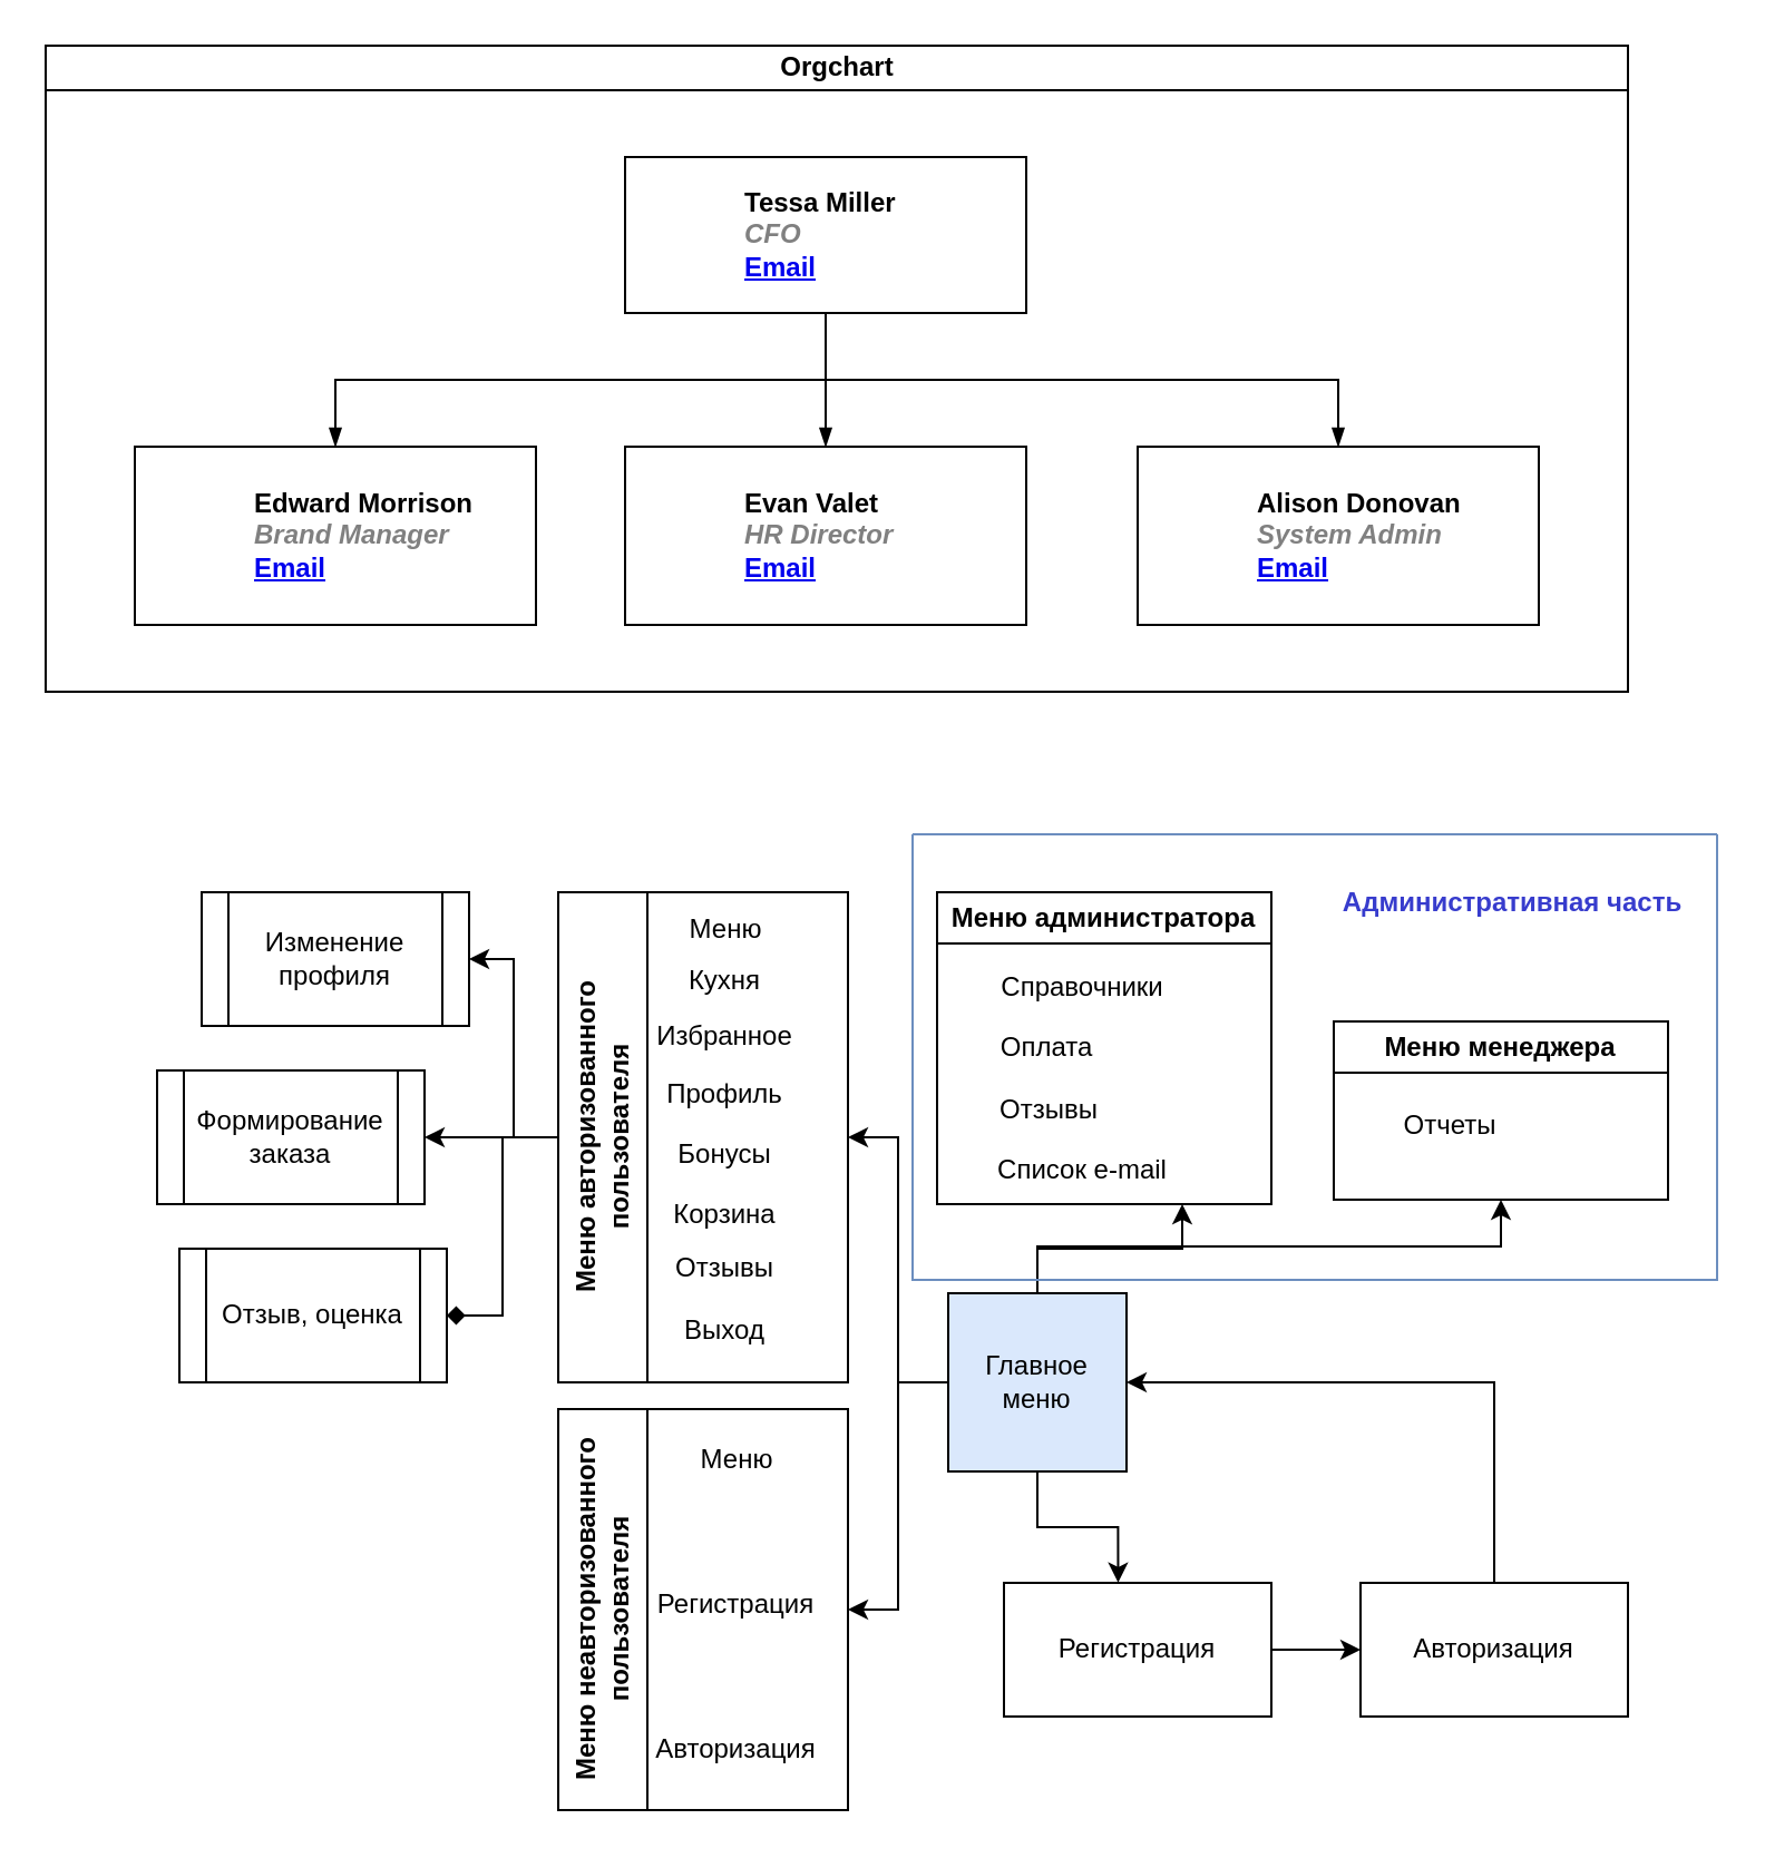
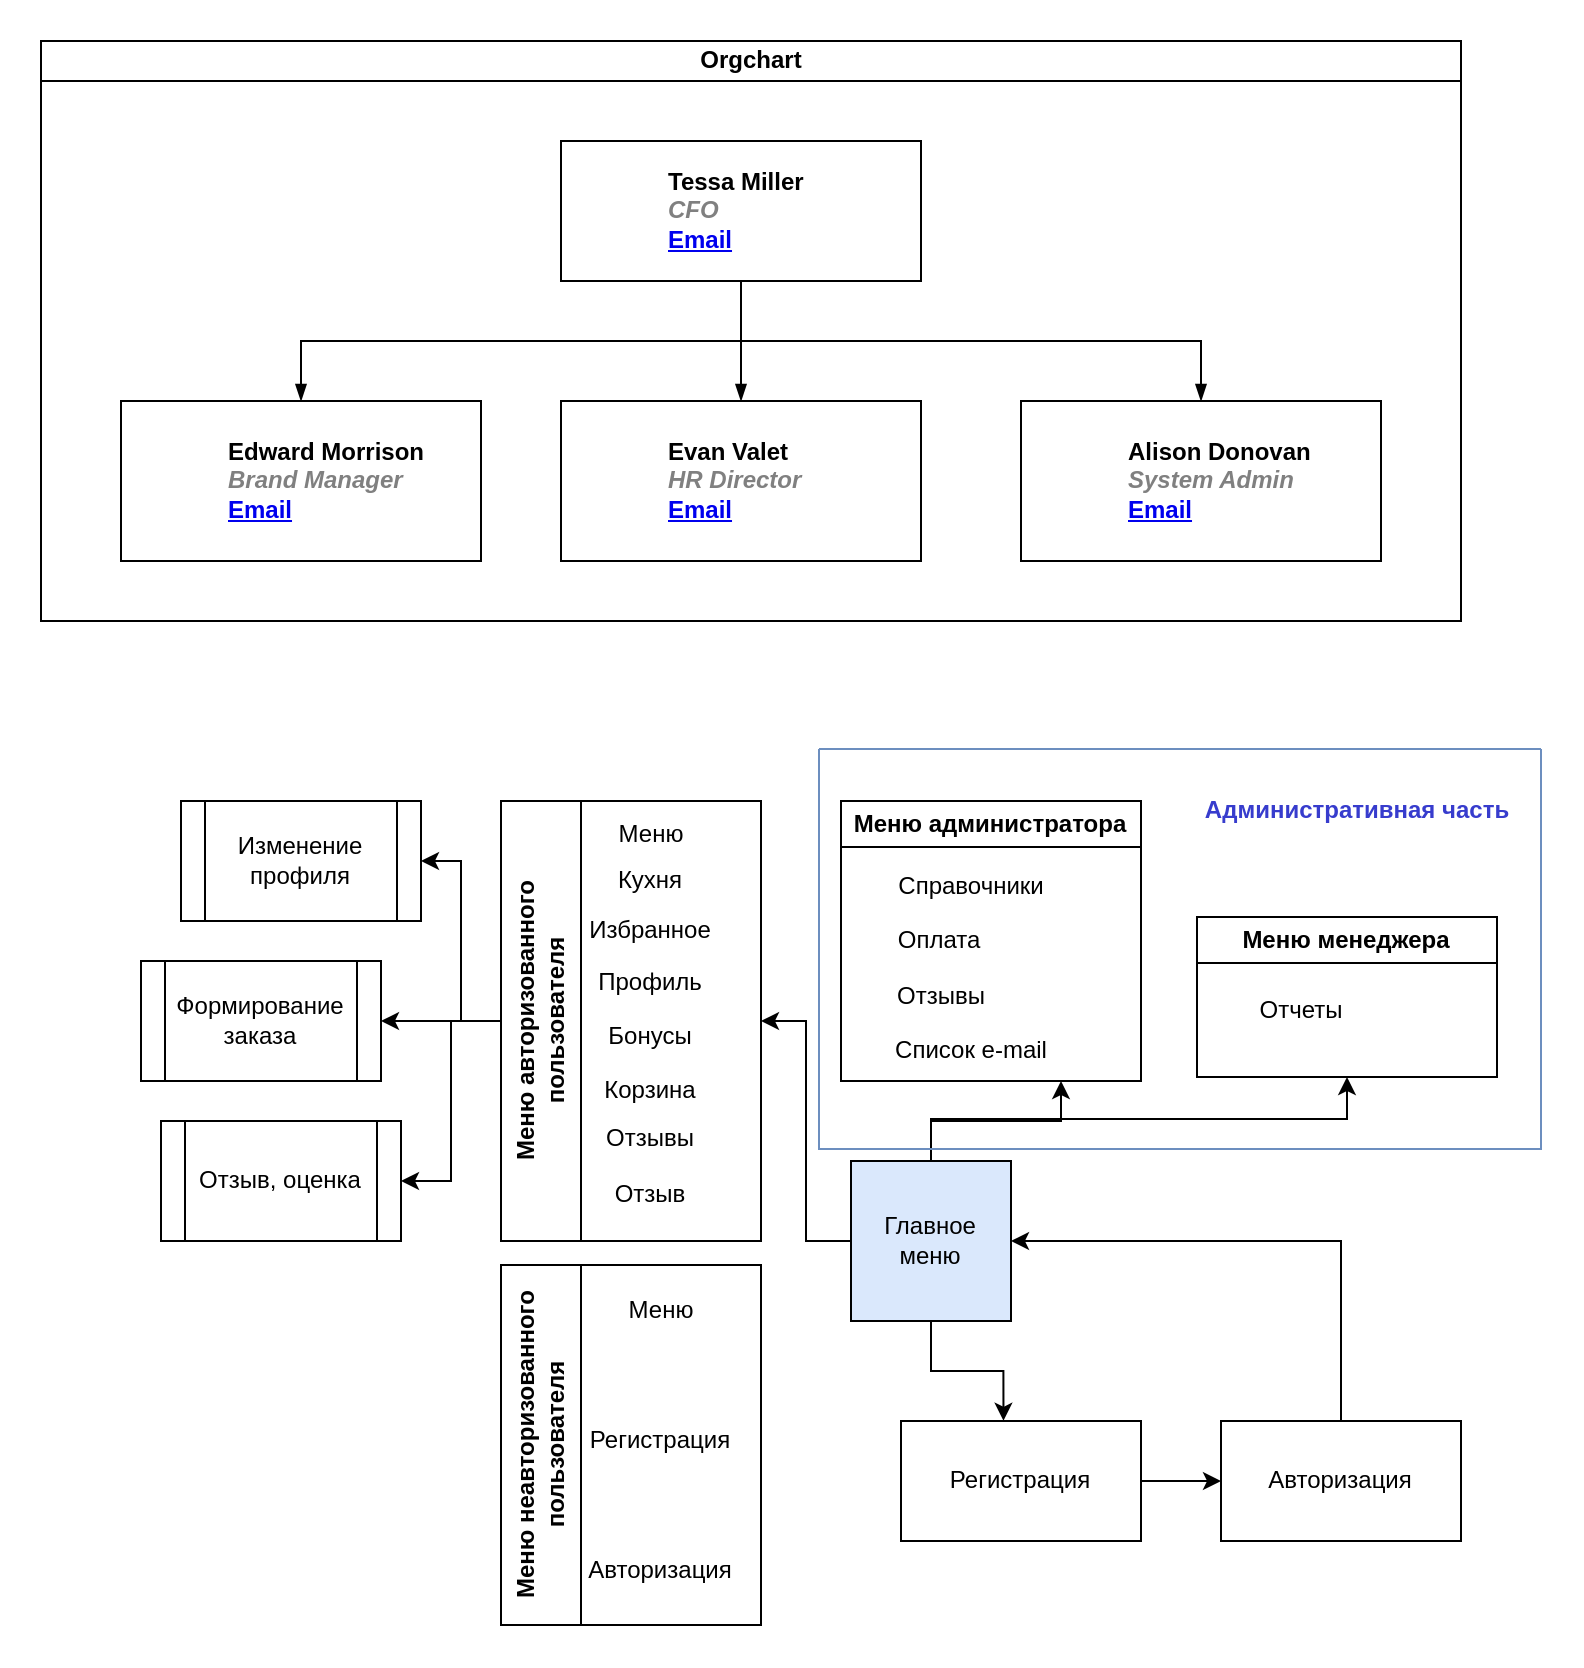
  <mxCell id="0" />
  <mxCell id="1" parent="0" />
  <mxCell id="2" value="Orgchart" style="swimlane;html=1;startSize=20;horizontal=1;containerType=tree;glass=0;" parent="1" vertex="1"><mxGeometry x="20" y="20" width="710" height="290" as="geometry" /></mxCell>
  <mxCell id="3" value="Tessa Miller&lt;br&gt;&lt;i style=&quot;color: gray&quot;&gt;CFO&lt;/i&gt;&lt;br&gt;&lt;a href=&quot;mailto:me@example.com&quot;&gt;Email&lt;/a&gt;" style="label;image=https://cdn3.iconfinder.com/data/icons/user-avatars-1/512/users-3-128.png;whiteSpace=wrap;html=1;rounded=0;glass=0;treeMoving=1;treeFolding=1;" parent="2" vertex="1"><mxGeometry x="260" y="50" width="180" height="70" as="geometry" /></mxCell>
  <mxCell id="4" value="" style="endArrow=blockThin;endFill=1;fontSize=11;edgeStyle=elbowEdgeStyle;elbow=vertical;rounded=0;" parent="2" source="3" target="5" edge="1"><mxGeometry relative="1" as="geometry" /></mxCell>
  <mxCell id="5" value="Edward Morrison&lt;br&gt;&lt;i style=&quot;color: gray&quot;&gt;Brand Manager&lt;/i&gt;&lt;br&gt;&lt;a href=&quot;mailto:me@example.com&quot;&gt;Email&lt;/a&gt;" style="label;image=https://cdn3.iconfinder.com/data/icons/user-avatars-1/512/users-10-3-128.png;whiteSpace=wrap;html=1;rounded=0;glass=0;treeFolding=1;treeMoving=1;" parent="2" vertex="1"><mxGeometry x="40" y="180" width="180" height="80" as="geometry" /></mxCell>
  <mxCell id="6" value="" style="endArrow=blockThin;endFill=1;fontSize=11;edgeStyle=elbowEdgeStyle;elbow=vertical;rounded=0;" parent="2" source="3" target="7" edge="1"><mxGeometry relative="1" as="geometry" /></mxCell>
  <mxCell id="7" value="Evan Valet&lt;br&gt;&lt;i style=&quot;color: gray&quot;&gt;HR Director&lt;/i&gt;&lt;br&gt;&lt;a href=&quot;mailto:me@example.com&quot;&gt;Email&lt;/a&gt;" style="label;image=https://cdn3.iconfinder.com/data/icons/user-avatars-1/512/users-9-2-128.png;whiteSpace=wrap;html=1;rounded=0;glass=0;treeFolding=1;treeMoving=1;" parent="2" vertex="1"><mxGeometry x="260" y="180" width="180" height="80" as="geometry" /></mxCell>
  <mxCell id="8" value="" style="endArrow=blockThin;endFill=1;fontSize=11;edgeStyle=elbowEdgeStyle;elbow=vertical;rounded=0;" parent="2" source="3" target="9" edge="1"><mxGeometry relative="1" as="geometry" /></mxCell>
  <mxCell id="9" value="Alison Donovan&lt;br&gt;&lt;i style=&quot;color: gray&quot;&gt;System Admin&lt;/i&gt;&lt;br&gt;&lt;a href=&quot;mailto:me@example.com&quot;&gt;Email&lt;/a&gt;" style="label;image=https://cdn3.iconfinder.com/data/icons/user-avatars-1/512/users-2-128.png;whiteSpace=wrap;html=1;rounded=0;glass=0;" parent="2" vertex="1"><mxGeometry x="490" y="180" width="180" height="80" as="geometry" /></mxCell>
  <mxCell id="10" value="" style="group" vertex="1" connectable="0" parent="1"><mxGeometry x="70" y="374" width="700" height="438" as="geometry" /></mxCell>
  <mxCell id="11" style="edgeStyle=orthogonalEdgeStyle;rounded=0;orthogonalLoop=1;jettySize=auto;html=1;exitX=0;exitY=0.5;exitDx=0;exitDy=0;entryX=1;entryY=0.5;entryDx=0;entryDy=0;" edge="1" parent="10" source="14" target="18"><mxGeometry relative="1" as="geometry" /></mxCell>
- <mxCell id="12" style="edgeStyle=orthogonalEdgeStyle;rounded=0;orthogonalLoop=1;jettySize=auto;html=1;entryX=1;entryY=0.5;entryDx=0;entryDy=0;" edge="1" parent="10" source="14" target="27"><mxGeometry relative="1" as="geometry" /></mxCell>
  <mxCell id="13" style="edgeStyle=orthogonalEdgeStyle;rounded=0;orthogonalLoop=1;jettySize=auto;html=1;exitX=0.5;exitY=0;exitDx=0;exitDy=0;entryX=0.5;entryY=1;entryDx=0;entryDy=0;" edge="1" parent="10" source="14" target="45"><mxGeometry relative="1" as="geometry" /></mxCell>
  <mxCell id="14" value="Главное меню" style="whiteSpace=wrap;html=1;aspect=fixed;fillColor=#dae8fc;" vertex="1" parent="10"><mxGeometry x="355" y="206" width="80" height="80" as="geometry" /></mxCell>
  <mxCell id="15" style="edgeStyle=orthogonalEdgeStyle;rounded=0;orthogonalLoop=1;jettySize=auto;html=1;exitX=0;exitY=0.5;exitDx=0;exitDy=0;" edge="1" parent="10" source="18" target="36"><mxGeometry relative="1" as="geometry" /></mxCell>
- <mxCell id="16" style="edgeStyle=orthogonalEdgeStyle;rounded=0;orthogonalLoop=1;jettySize=auto;html=1;exitX=0;exitY=0.5;exitDx=0;exitDy=0;entryX=1;entryY=0.5;entryDx=0;entryDy=0;endArrow=diamond;" edge="1" parent="10" source="18" target="37"><mxGeometry relative="1" as="geometry" /></mxCell>
+ <mxCell id="16" style="edgeStyle=orthogonalEdgeStyle;rounded=0;orthogonalLoop=1;jettySize=auto;html=1;exitX=0;exitY=0.5;exitDx=0;exitDy=0;entryX=1;entryY=0.5;entryDx=0;entryDy=0;" edge="1" parent="10" source="18" target="37"><mxGeometry relative="1" as="geometry" /></mxCell>
  <mxCell id="17" style="edgeStyle=orthogonalEdgeStyle;rounded=0;orthogonalLoop=1;jettySize=auto;html=1;exitX=0;exitY=0.5;exitDx=0;exitDy=0;entryX=1;entryY=0.5;entryDx=0;entryDy=0;" edge="1" parent="10" source="18" target="35"><mxGeometry relative="1" as="geometry" /></mxCell>
  <mxCell id="18" value="Меню авторизованного пользователя" style="swimlane;horizontal=0;whiteSpace=wrap;html=1;startSize=40;" vertex="1" parent="10"><mxGeometry x="180" y="26" width="130" height="220" as="geometry" /></mxCell>
  <mxCell id="19" value="Меню" style="text;html=1;align=center;verticalAlign=middle;resizable=0;points=[];autosize=1;strokeColor=none;fillColor=none;" vertex="1" parent="18"><mxGeometry x="45" y="2" width="60" height="30" as="geometry" /></mxCell>
  <mxCell id="20" value="Кухня" style="text;html=1;align=center;verticalAlign=middle;whiteSpace=wrap;rounded=0;" vertex="1" parent="18"><mxGeometry x="45" y="25" width="60" height="30" as="geometry" /></mxCell>
  <mxCell id="21" value="Избранное" style="text;html=1;align=center;verticalAlign=middle;whiteSpace=wrap;rounded=0;" vertex="1" parent="18"><mxGeometry x="45" y="50" width="60" height="30" as="geometry" /></mxCell>
  <mxCell id="22" value="Профиль" style="text;html=1;align=center;verticalAlign=middle;whiteSpace=wrap;rounded=0;" vertex="1" parent="18"><mxGeometry x="45" y="76" width="60" height="30" as="geometry" /></mxCell>
  <mxCell id="23" value="Бонусы" style="text;html=1;align=center;verticalAlign=middle;whiteSpace=wrap;rounded=0;" vertex="1" parent="18"><mxGeometry x="45" y="103" width="60" height="30" as="geometry" /></mxCell>
  <mxCell id="24" value="Корзина" style="text;html=1;align=center;verticalAlign=middle;whiteSpace=wrap;rounded=0;" vertex="1" parent="18"><mxGeometry x="45" y="130" width="60" height="30" as="geometry" /></mxCell>
  <mxCell id="25" value="Отзывы" style="text;html=1;align=center;verticalAlign=middle;whiteSpace=wrap;rounded=0;" vertex="1" parent="18"><mxGeometry x="45" y="154" width="60" height="30" as="geometry" /></mxCell>
- <mxCell id="26" value="Выход" style="text;html=1;align=center;verticalAlign=middle;whiteSpace=wrap;rounded=0;" vertex="1" parent="18"><mxGeometry x="45" y="182" width="60" height="30" as="geometry" /></mxCell>
+ <mxCell id="26" value="Отзыв" style="text;html=1;align=center;verticalAlign=middle;whiteSpace=wrap;rounded=0;" vertex="1" parent="18"><mxGeometry x="45" y="182" width="60" height="30" as="geometry" /></mxCell>
  <mxCell id="27" value="Меню неавторизованного пользователя" style="swimlane;horizontal=0;whiteSpace=wrap;html=1;startSize=40;" vertex="1" parent="10"><mxGeometry x="180" y="258" width="130" height="180" as="geometry" /></mxCell>
  <mxCell id="28" value="Меню" style="text;html=1;align=center;verticalAlign=middle;resizable=0;points=[];autosize=1;strokeColor=none;fillColor=none;" vertex="1" parent="27"><mxGeometry x="50" y="8" width="60" height="30" as="geometry" /></mxCell>
  <mxCell id="29" value="Регистрация" style="text;html=1;align=center;verticalAlign=middle;whiteSpace=wrap;rounded=0;" vertex="1" parent="27"><mxGeometry x="50" y="73" width="60" height="30" as="geometry" /></mxCell>
  <mxCell id="30" value="Авторизация" style="text;html=1;align=center;verticalAlign=middle;whiteSpace=wrap;rounded=0;" vertex="1" parent="27"><mxGeometry x="50" y="138" width="60" height="30" as="geometry" /></mxCell>
  <mxCell id="31" style="edgeStyle=orthogonalEdgeStyle;rounded=0;orthogonalLoop=1;jettySize=auto;html=1;exitX=1;exitY=0.5;exitDx=0;exitDy=0;entryX=0;entryY=0.5;entryDx=0;entryDy=0;" edge="1" parent="10" source="32" target="34"><mxGeometry relative="1" as="geometry" /></mxCell>
  <mxCell id="32" value="Регистрация" style="rounded=0;whiteSpace=wrap;html=1;" vertex="1" parent="10"><mxGeometry x="380" y="336" width="120" height="60" as="geometry" /></mxCell>
  <mxCell id="33" style="edgeStyle=orthogonalEdgeStyle;rounded=0;orthogonalLoop=1;jettySize=auto;html=1;exitX=0.5;exitY=0;exitDx=0;exitDy=0;entryX=1;entryY=0.5;entryDx=0;entryDy=0;" edge="1" parent="10" source="34" target="14"><mxGeometry relative="1" as="geometry" /></mxCell>
  <mxCell id="34" value="Авторизация" style="rounded=0;whiteSpace=wrap;html=1;" vertex="1" parent="10"><mxGeometry x="540" y="336" width="120" height="60" as="geometry" /></mxCell>
  <mxCell id="35" value="Формирование заказа" style="shape=process;whiteSpace=wrap;html=1;backgroundOutline=1;" vertex="1" parent="10"><mxGeometry y="106" width="120" height="60" as="geometry" /></mxCell>
  <mxCell id="36" value="Изменение профиля" style="shape=process;whiteSpace=wrap;html=1;backgroundOutline=1;" vertex="1" parent="10"><mxGeometry x="20" y="26" width="120" height="60" as="geometry" /></mxCell>
  <mxCell id="37" value="Отзыв, оценка" style="shape=process;whiteSpace=wrap;html=1;backgroundOutline=1;" vertex="1" parent="10"><mxGeometry x="10" y="186" width="120" height="60" as="geometry" /></mxCell>
  <mxCell id="38" style="edgeStyle=orthogonalEdgeStyle;rounded=0;orthogonalLoop=1;jettySize=auto;html=1;exitX=0.5;exitY=1;exitDx=0;exitDy=0;entryX=0.427;entryY=-0.002;entryDx=0;entryDy=0;entryPerimeter=0;" edge="1" parent="10" source="14" target="32"><mxGeometry relative="1" as="geometry" /></mxCell>
  <mxCell id="39" value="Меню администратора" style="swimlane;whiteSpace=wrap;html=1;" vertex="1" parent="10"><mxGeometry x="350" y="26" width="150" height="140" as="geometry" /></mxCell>
  <mxCell id="40" value="Справочники" style="text;html=1;align=center;verticalAlign=middle;resizable=0;points=[];autosize=1;strokeColor=none;fillColor=none;" vertex="1" parent="39"><mxGeometry x="15" y="28" width="100" height="30" as="geometry" /></mxCell>
  <mxCell id="41" value="Оплата" style="text;html=1;align=center;verticalAlign=middle;resizable=0;points=[];autosize=1;strokeColor=none;fillColor=none;" vertex="1" parent="39"><mxGeometry x="19" y="55" width="60" height="30" as="geometry" /></mxCell>
  <mxCell id="42" value="Отзывы" style="text;html=1;align=center;verticalAlign=middle;resizable=0;points=[];autosize=1;strokeColor=none;fillColor=none;" vertex="1" parent="39"><mxGeometry x="15" y="83" width="70" height="30" as="geometry" /></mxCell>
  <mxCell id="43" value="Список e-mail" style="text;html=1;align=center;verticalAlign=middle;resizable=0;points=[];autosize=1;strokeColor=none;fillColor=none;" vertex="1" parent="39"><mxGeometry x="15" y="110" width="100" height="30" as="geometry" /></mxCell>
  <mxCell id="44" style="edgeStyle=orthogonalEdgeStyle;rounded=0;orthogonalLoop=1;jettySize=auto;html=1;exitX=0.5;exitY=0;exitDx=0;exitDy=0;entryX=0.95;entryY=1;entryDx=0;entryDy=0;entryPerimeter=0;" edge="1" parent="10" source="14" target="43"><mxGeometry relative="1" as="geometry" /></mxCell>
  <mxCell id="45" value="Меню менеджера" style="swimlane;whiteSpace=wrap;html=1;" vertex="1" parent="10"><mxGeometry x="528" y="84" width="150" height="80" as="geometry" /></mxCell>
  <mxCell id="46" value="Отчеты" style="text;html=1;align=center;verticalAlign=middle;resizable=0;points=[];autosize=1;strokeColor=none;fillColor=none;" vertex="1" parent="45"><mxGeometry x="22" y="32" width="60" height="30" as="geometry" /></mxCell>
  <mxCell id="47" value="" style="swimlane;startSize=0;fillColor=#DAE8FC;strokeColor=#6c8ebf;gradientColor=none;fillStyle=auto;" vertex="1" parent="10"><mxGeometry x="339" width="361" height="200" as="geometry" /></mxCell>
  <mxCell id="48" value="Административная часть" style="text;html=1;align=center;verticalAlign=middle;resizable=0;points=[];autosize=1;strokeColor=none;fillColor=none;fontColor=#373ccd;fontStyle=1" vertex="1" parent="47"><mxGeometry x="189" y="16" width="160" height="30" as="geometry" /></mxCell>
